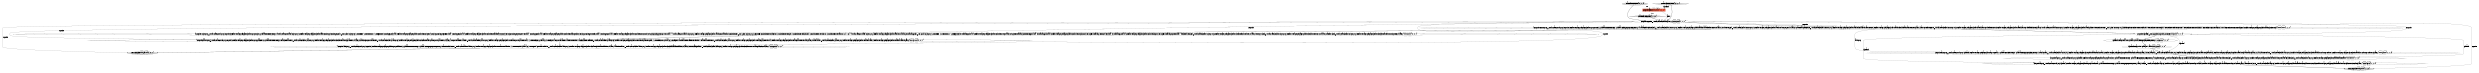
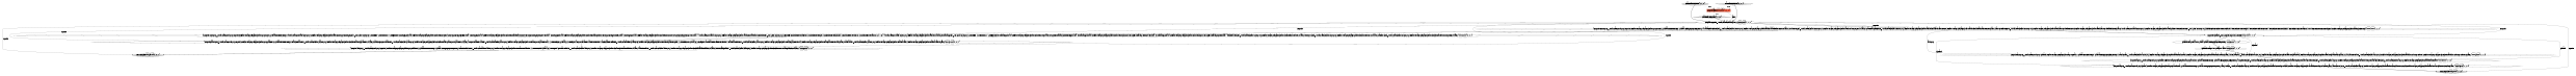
  digraph {
    node [fillcolor=white shape=ellipse style=filled]
    edge [style=bold]
    n1 [fillcolor=lightgray label="createPreferenceContent['1', '0', '0']" shape=diamond]
    n2 [label="Composite composite = UIUtils.createPlaceholder(parent,2,5)@@@3@@@['1', '1', '1']"]
    n3 [fillcolor=tomato label="Composite parent@@@2@@@['1', '1', '1']" shape=box]
    n4 [label="{Composite delimGroup = UIUtils.createControlGroup(composite,SQLEditorMessages.pref_page_sql_editor_group_delimiters,2,GridData.FILL_HORIZONTAL | GridData.VERTICAL_ALIGN_BEGINNING,0)statementDelimiterText = UIUtils.createLabelText(delimGroup,SQLEditorMessages.pref_page_sql_editor_text_statement_delimiter,\"\",SWT.BORDER,new GridData(32,SWT.DEFAULT))ignoreNativeDelimiter = UIUtils.createCheckbox(delimGroup,SQLEditorMessages.pref_page_sql_editor_checkbox_ignore_native_delimiter,null,false,2)blankLineDelimiter = UIUtils.createCheckbox(delimGroup,SQLEditorMessages.pref_page_sql_editor_checkbox_blank_line_delimiter,null,false,2)removeTrailingDelimiter = UIUtils.createCheckbox(delimGroup,SQLEditorMessages.pref_page_sql_editor_checkbox_remove_trailing_delimiter,null,false,2)}@@@62@@@['0', '0', '1']"]
    n5 [fillcolor=lightgray label="return composite@@@69@@@['0', '0', '1']"]
    n6 [label="{Composite commonGroup = UIUtils.createControlGroup(composite,SQLEditorMessages.pref_page_sql_editor_group_common,2,GridData.FILL_HORIZONTAL | GridData.VERTICAL_ALIGN_BEGINNING,0){invalidateBeforeExecuteCheck = UIUtils.createCheckbox(commonGroup,SQLEditorMessages.pref_page_sql_editor_label_invalidate_before_execute,null,false,2)soundOnQueryEnd = UIUtils.createCheckbox(commonGroup,SQLEditorMessages.pref_page_sql_editor_label_sound_on_query_end,null,false,2)updateDefaultAfterExecute = UIUtils.createCheckbox(commonGroup,SQLEditorMessages.pref_page_sql_editor_label_refresh_defaults_after_execute,SQLEditorMessages.pref_page_sql_editor_label_refresh_defaults_after_execute_tip,false,2)clearOutputBeforeExecute = UIUtils.createCheckbox(commonGroup,SQLEditorMessages.pref_page_sql_editor_label_clear_output_before_execute,SQLEditorMessages.pref_page_sql_editor_label_clear_output_before_execute_tip,false,2)UIUtils.createControlLabel(commonGroup,SQLEditorMessages.pref_page_sql_editor_label_sql_timeout)executeTimeoutText = new Spinner(commonGroup,SWT.BORDER)executeTimeoutText.setSelection(0)executeTimeoutText.setDigits(0)executeTimeoutText.setIncrement(1)executeTimeoutText.setMinimum(0)executeTimeoutText.setMaximum(100000)executeTimeoutText.setToolTipText(SQLEditorMessages.pref_page_sql_editor_label_sql_timeout_tip)}}@@@4@@@['1', '1', '1']"]
    n7 [label="{Composite scriptsGroup = UIUtils.createControlGroup(composite,SQLEditorMessages.pref_page_sql_editor_group_scripts,2,GridData.FILL_HORIZONTAL,0){UIUtils.createControlLabel(scriptsGroup,SQLEditorMessages.pref_page_sql_editor_label_commit_type)commitTypeCombo = new Combo(scriptsGroup,SWT.BORDER | SWT.DROP_DOWN | SWT.READ_ONLY)commitTypeCombo.add(SQLEditorMessages.pref_page_sql_editor_combo_item_script_end,SQLScriptCommitType.AT_END.ordinal())commitTypeCombo.add(SQLEditorMessages.pref_page_sql_editor_combo_item_each_line_autocommit,SQLScriptCommitType.AUTOCOMMIT.ordinal())commitTypeCombo.add(SQLEditorMessages.pref_page_sql_editor_combo_item_each_spec_line,SQLScriptCommitType.NLINES.ordinal())commitTypeCombo.add(SQLEditorMessages.pref_page_sql_editor_combo_item_no_commit,SQLScriptCommitType.NO_COMMIT.ordinal())}{UIUtils.createControlLabel(scriptsGroup,SQLEditorMessages.pref_page_sql_editor_label_commit_after_line)commitLinesText = new Spinner(scriptsGroup,SWT.BORDER)commitLinesText.setSelection(0)commitLinesText.setDigits(0)commitLinesText.setIncrement(1)commitLinesText.setMinimum(1)commitLinesText.setMaximum(1024 * 1024)}{UIUtils.createControlLabel(scriptsGroup,SQLEditorMessages.pref_page_sql_editor_label_error_handling)errorHandlingCombo = new Combo(scriptsGroup,SWT.BORDER | SWT.DROP_DOWN | SWT.READ_ONLY)errorHandlingCombo.add(SQLEditorMessages.pref_page_sql_editor_combo_item_stop_rollback,SQLScriptErrorHandling.STOP_ROLLBACK.ordinal())errorHandlingCombo.add(SQLEditorMessages.pref_page_sql_editor_combo_item_stop_commit,SQLScriptErrorHandling.STOP_COMMIT.ordinal())errorHandlingCombo.add(SQLEditorMessages.pref_page_sql_editor_combo_item_ignore,SQLScriptErrorHandling.IGNORE.ordinal())}fetchResultSetsCheck = UIUtils.createCheckbox(scriptsGroup,SQLEditorMessages.pref_page_sql_editor_checkbox_fetch_resultsets,null,false,2)resetCursorCheck = UIUtils.createCheckbox(scriptsGroup,SQLEditorMessages.pref_page_sql_editor_checkbox_reset_cursor,null,false,2)maxEditorCheck = UIUtils.createCheckbox(scriptsGroup,SQLEditorMessages.pref_page_sql_editor_checkbox_max_editor_on_script_exec,null,false,2)}@@@21@@@['0', '0', '1']"]
    n8 [label="Composite rightPanel = new Composite(composite,SWT.NONE)@@@31@@@['1', '1', '0']"]
    n9 [fillcolor=lightgray label="return composite@@@51@@@['1', '1', '0']"]
    n10 [label="{Composite paramsGroup = UIUtils.createControlGroup(composite,SQLEditorMessages.pref_page_sql_editor_group_parameters,2,GridData.FILL_HORIZONTAL,0)enableSQLParameters = UIUtils.createCheckbox(paramsGroup,SQLEditorMessages.pref_page_sql_editor_checkbox_enable_sql_parameters,null,false,2)enableSQLAnonymousParameters = UIUtils.createCheckbox(paramsGroup,SQLEditorMessages.pref_page_sql_editor_checkbox_enable_sql_anonymous_parameters,null,false,2)anonymousParameterMarkText = UIUtils.createLabelText(paramsGroup,SQLEditorMessages.pref_page_sql_editor_text_anonymous_parameter_mark,\"\",SWT.BORDER,new GridData(32,SWT.DEFAULT))anonymousParameterMarkText.setTextLimit(1)namedParameterPrefixText = UIUtils.createLabelText(paramsGroup,SQLEditorMessages.pref_page_sql_editor_text_named_parameter_prefix,\"\",SWT.BORDER,new GridData(32,SWT.DEFAULT))namedParameterPrefixText.setTextLimit(1)enableParametersInDDL = UIUtils.createCheckbox(paramsGroup,SQLEditorMessages.pref_page_sql_editor_enable_parameters_in_ddl,SQLEditorMessages.pref_page_sql_editor_enable_parameters_in_ddl_tip,false,2)enableVariables = UIUtils.createCheckbox(paramsGroup,SQLEditorMessages.pref_page_sql_editor_enable_variables,SQLEditorMessages.pref_page_sql_editor_enable_variables_tip,false,2)}@@@51@@@['0', '0', '1']"]
    n11 [fillcolor=lightgray label="createPreferenceContent['0', '1', '0']"]
    n12 [label="{Composite assistGroup = UIUtils.createControlGroup(rightPanel,SQLEditorMessages.pref_page_sql_format_group_search,1,GridData.FILL_HORIZONTAL | GridData.VERTICAL_ALIGN_BEGINNING,0)csMatchContains = UIUtils.createCheckbox(assistGroup,SQLEditorMessages.pref_page_sql_completion_label_match_contains,SQLEditorMessages.pref_page_sql_completion_label_match_contains_tip,false,2)csUseGlobalSearch = UIUtils.createCheckbox(assistGroup,SQLEditorMessages.pref_page_sql_completion_label_use_global_search,SQLEditorMessages.pref_page_sql_completion_label_use_global_search_tip,false,2)csShowColumnProcedures = UIUtils.createCheckbox(assistGroup,SQLEditorMessages.pref_page_sql_completion_label_show_column_procedures,SQLEditorMessages.pref_page_sql_completion_label_show_column_procedures_tip,false,2)}@@@34@@@['1', '1', '0']"]
    n13 [label="{Composite acGroup = UIUtils.createControlGroup(rightPanel,SQLEditorMessages.pref_page_sql_format_group_auto_close,1,GridData.FILL_HORIZONTAL | GridData.VERTICAL_ALIGN_BEGINNING,0)acSingleQuotesCheck = UIUtils.createCheckbox(acGroup,SQLEditorMessages.pref_page_sql_format_label_single_quotes,false)acDoubleQuotesCheck = UIUtils.createCheckbox(acGroup,SQLEditorMessages.pref_page_sql_format_label_double_quotes,false)acBracketsCheck = UIUtils.createCheckbox(acGroup,SQLEditorMessages.pref_page_sql_format_label_brackets,false)}@@@40@@@['1', '1', '0']"]
    n14 [label="{Composite afGroup = UIUtils.createControlGroup(rightPanel,SQLEditorMessages.pref_page_sql_format_group_auto_format,1,GridData.FILL_HORIZONTAL | GridData.VERTICAL_ALIGN_BEGINNING,0)afKeywordCase = UIUtils.createCheckbox(afGroup,SQLEditorMessages.pref_page_sql_format_label_convert_keyword_case,SQLEditorMessages.pref_page_sql_format_label_convert_keyword_case_tip,false,1)afExtractFromSource = UIUtils.createCheckbox(afGroup,SQLEditorMessages.pref_page_sql_format_label_extract_sql_from_source_code,SQLEditorMessages.pref_page_sql_format_label_extract_sql_from_source_code_tip,false,1)}@@@46@@@['1', '1', '0']"]
    n15 [label="rightPanel.setLayoutData(new GridData(GridData.VERTICAL_ALIGN_BEGINNING))@@@32@@@['1', '1', '0']"]
    n16 [label="rightPanel.setLayout(new GridLayout(1,false))@@@33@@@['1', '1', '0']"]
    n17 [fillcolor=lightgray label="createPreferenceContent['0', '0', '1']" shape=diamond]
    n1 -> n2
    n2 -> n4 [label=composite style=solid]
    n2 -> n5 [label=composite style=solid]
    n2 -> n6 [label=composite style=solid]
    n2 -> n6
    n2 -> n7 [label=composite style=solid]
    n2 -> n8 [label=composite style=solid]
    n2 -> n9 [label=composite style=solid]
    n2 -> n10 [label=composite style=solid]
    n3 -> n1 [label=true style=dotted]
    n3 -> n2 [label=parent style=solid]
    n4 -> n5
    n6 -> n7
    n6 -> n8
    n6 -> n12 [label=assistGroup style=solid]
    n7 -> n10
    n8 -> n12 [label=rightPanel style=solid]
    n8 -> n13 [label=rightPanel style=solid]
    n8 -> n14 [label=rightPanel style=solid]
    n8 -> n15
    n10 -> n4
    n11 -> n2
    n11 -> n3 [label=true style=dotted]
    n12 -> n13
    n13 -> n14
    n14 -> n9
    n15 -> n16
    n16 -> n12
    n17 -> n2
-   n17 -> n3 [label=rightPanel style=dotted]
+   n17 -> n3 [label=true style=dotted]
  }
